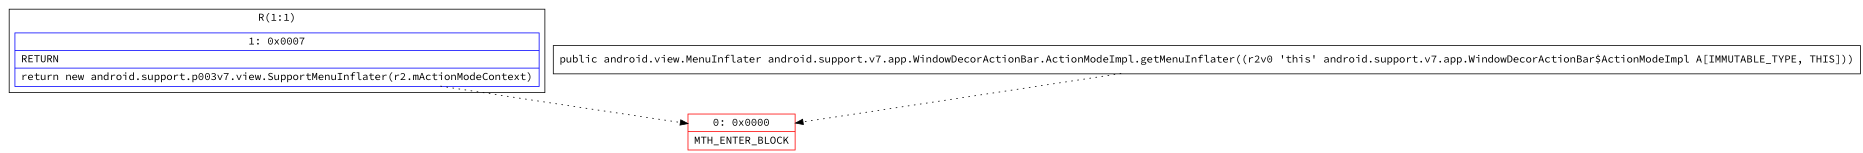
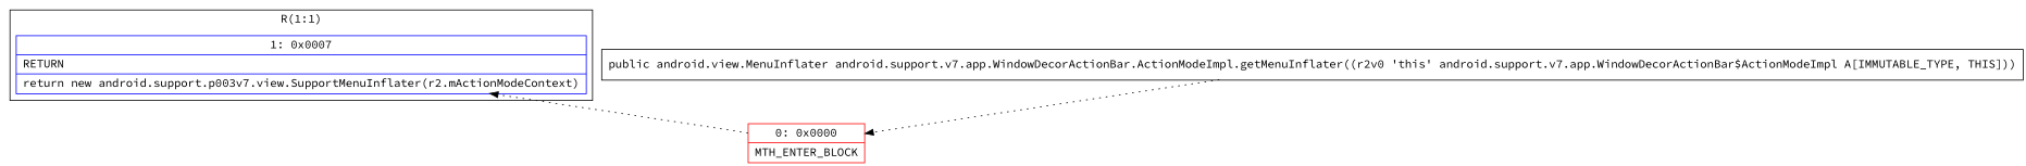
  digraph {
    fontname="Source Code Pro"
    node [shape=record fontname="Source Code Pro"]
    edge [style=dotted fontname="Source Code Pro"]
    n1 [color=blue label="{1\:\ 0x0007|RETURN\l|return new android.support.p003v7.view.SupportMenuInflater(r2.mActionModeContext)\l}"]
    n2 [color=red label="{0\:\ 0x0000|MTH_ENTER_BLOCK\l}"]
    n3 [label="{public android.view.MenuInflater android.support.v7.app.WindowDecorActionBar.ActionModeImpl.getMenuInflater((r2v0 'this' android.support.v7.app.WindowDecorActionBar$ActionModeImpl A[IMMUTABLE_TYPE, THIS])) }"]
    subgraph cluster_1 {
      label="R(1:1)"
      n1
    }
-   n1 -> n2
+   n2 -> n1
    n3 -> n2
  }
